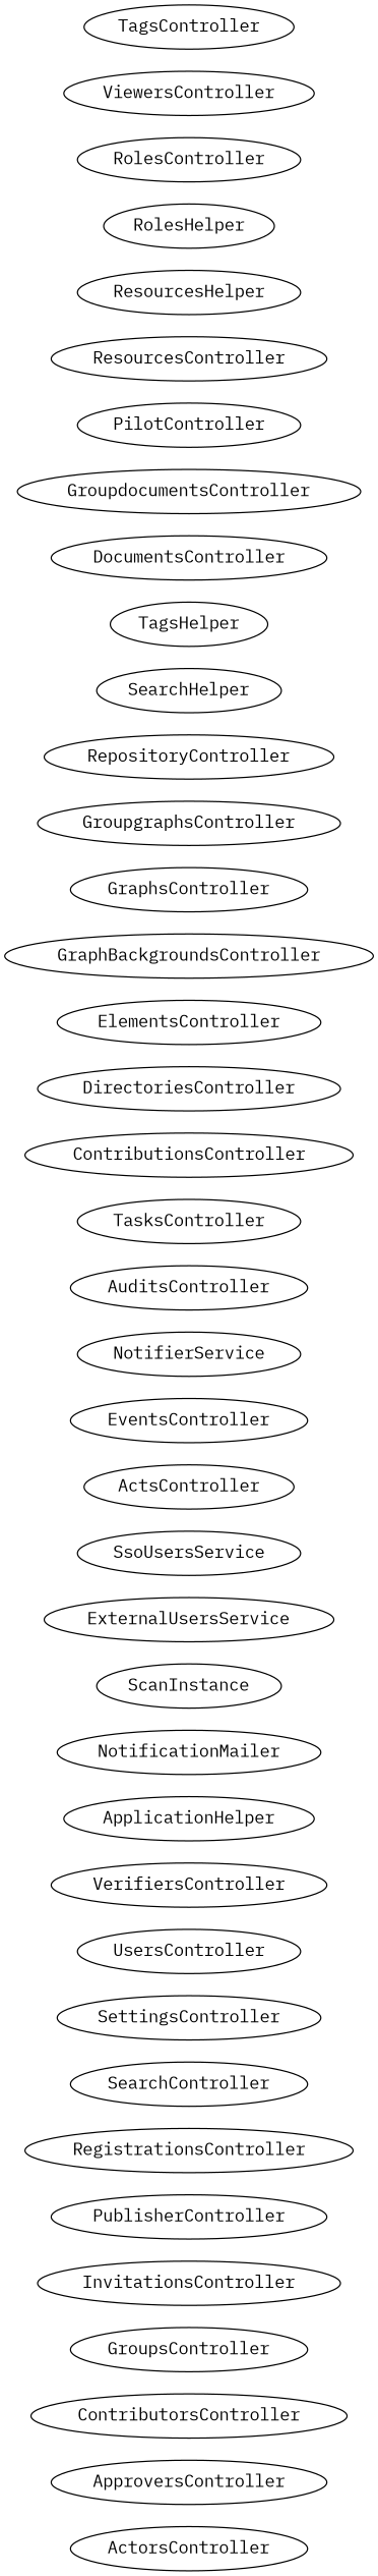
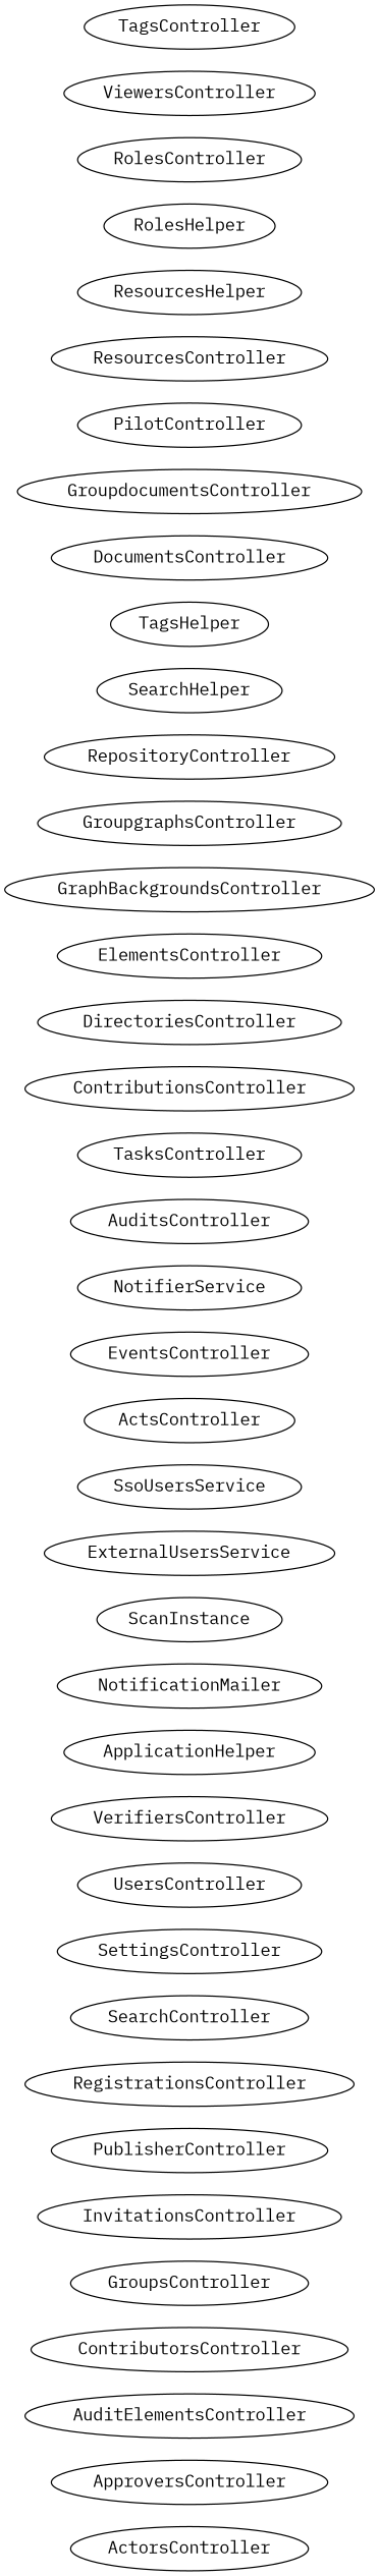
  digraph {
    rankdir=LR
    fontname="IBM Plex Mono"
    node [fontname="IBM Plex Mono"]
    ActorsController
    ApproversController
+   AuditElementsController
    ContributorsController
    GroupsController
    InvitationsController
    PublisherController
    RegistrationsController
    SearchController
    SettingsController
    UsersController
    VerifiersController
    ApplicationHelper
    NotificationMailer
    ScanInstance
    ExternalUsersService
    SsoUsersService
    ActsController
    EventsController
    NotifierService
    AuditsController
    TasksController
    ContributionsController
    DirectoriesController
    ElementsController
    GraphBackgroundsController
-   GraphsController
    GroupgraphsController
    RepositoryController
    SearchHelper
    TagsHelper
    DocumentsController
    GroupdocumentsController
    PilotController
    ResourcesController
    ResourcesHelper
    RolesHelper
    RolesController
    ViewersController
    TagsController
    subgraph sub_1 {
      ActorsController
      ApproversController
+     AuditElementsController
      ContributorsController
      GroupsController
      InvitationsController
      PublisherController
      RegistrationsController
      SearchController
      SettingsController
      UsersController
      VerifiersController
      ApplicationHelper
      NotificationMailer
      ScanInstance
      ExternalUsersService
      SsoUsersService
    }
    subgraph sub_2 {
      ActsController
      EventsController
      NotifierService
    }
    subgraph sub_3 {
      NotifierService
      AuditsController
      TasksController
    }
    subgraph sub_4 {
      ApplicationHelper
      ExternalUsersService
      SsoUsersService
      ContributionsController
      DirectoriesController
      ElementsController
      GraphBackgroundsController
-     GraphsController
      GroupgraphsController
      RepositoryController
      SearchHelper
      TagsHelper
    }
    subgraph sub_5 {
      ApplicationHelper
      ExternalUsersService
      SsoUsersService
      DocumentsController
      GroupdocumentsController
      PilotController
    }
    subgraph sub_6 {
      ExternalUsersService
      SsoUsersService
      ResourcesController
      ResourcesHelper
      RolesHelper
    }
    subgraph sub_7 {
      ExternalUsersService
      SsoUsersService
      TagsHelper
      ResourcesHelper
      RolesHelper
      RolesController
      ViewersController
    }
    subgraph sub_8 {
      ApplicationHelper
      TagsController
    }
  }
